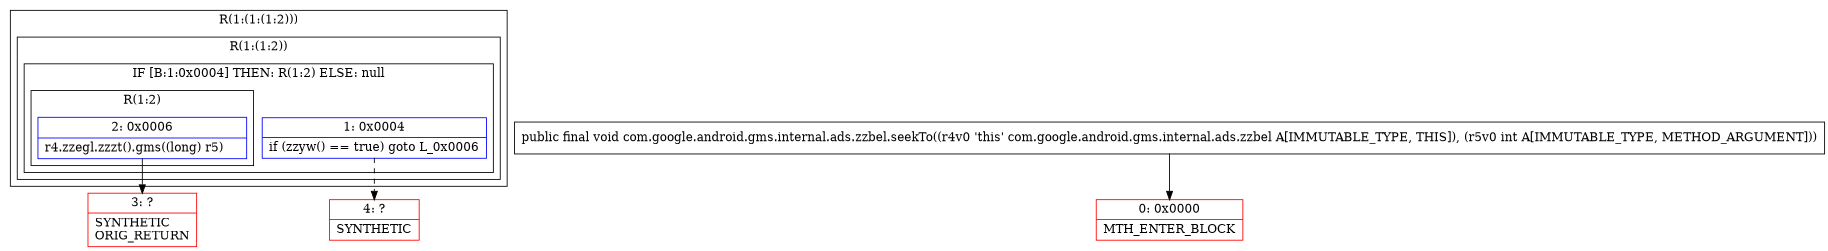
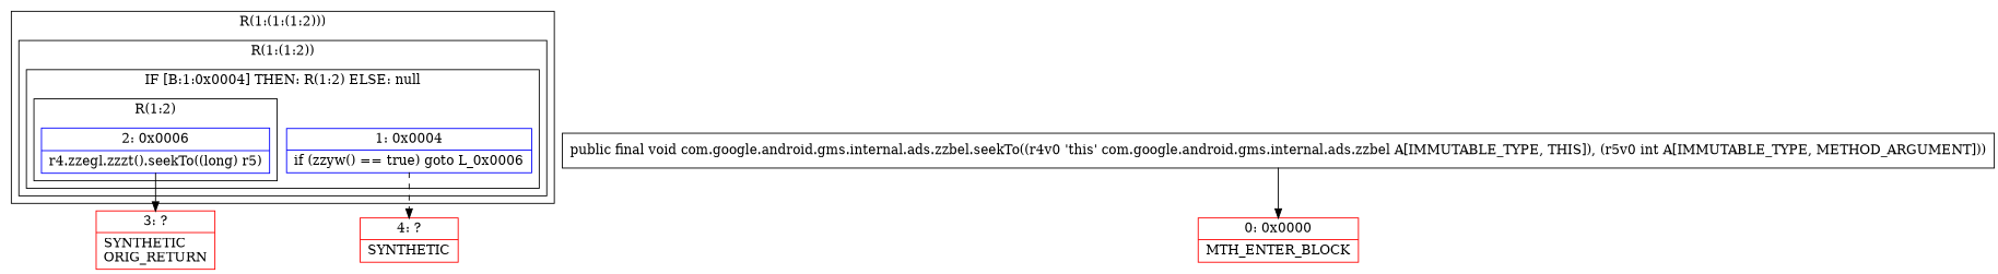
  digraph {
    node [color=red shape=record]
-   n1 [color=blue label="{2\:\ 0x0006|r4.zzegl.zzzt().gms((long) r5)\l}"]
+   n1 [color=blue label="{2\:\ 0x0006|r4.zzegl.zzzt().seekTo((long) r5)\l}"]
    n2 [color=blue label="{1\:\ 0x0004|if (zzyw() == true) goto L_0x0006\l}"]
    n3 [label="{3\:\ ?|SYNTHETIC\lORIG_RETURN\l}"]
    n4 [label="{4\:\ ?|SYNTHETIC\l}"]
    n5 [label="{0\:\ 0x0000|MTH_ENTER_BLOCK\l}"]
    n6 [label="{public final void com.google.android.gms.internal.ads.zzbel.seekTo((r4v0 'this' com.google.android.gms.internal.ads.zzbel A[IMMUTABLE_TYPE, THIS]), (r5v0 int A[IMMUTABLE_TYPE, METHOD_ARGUMENT])) }" color=""]
    subgraph cluster_1 {
      label="R(1:(1:(1:2)))"
      subgraph cluster_2 {
        label="R(1:(1:2))"
        subgraph cluster_3 {
          label="IF [B:1:0x0004] THEN: R(1:2) ELSE: null"
          n2
          subgraph cluster_4 {
            label="R(1:2)"
            n1
          }
        }
      }
    }
    n1 -> n3
    n2 -> n4 [style=dashed]
    n6 -> n5
  }
